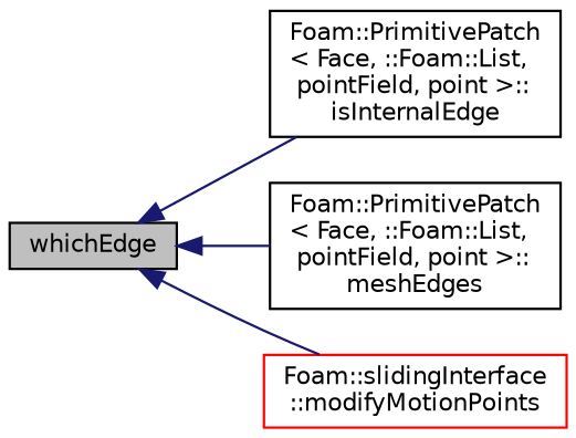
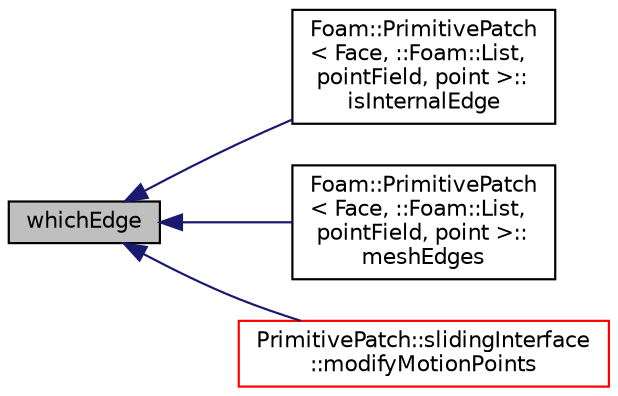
  digraph {
    rankdir=LR
    node [color=black fontname=Helvetica fontsize=10 shape=record]
    edge [color=midnightblue dir=back fontname=Helvetica fontsize=10 labelfontname=Helvetica labelfontsize=10 style=solid]
    n1 [fillcolor=grey75 fontcolor=black height=0.2 label=whichEdge style=filled width=0.4]
    n2 [height=0.2 label="Foam::PrimitivePatch\l\< Face, ::Foam::List,\l pointField, point \>::\lisInternalEdge" width=0.4]
    n3 [height=0.2 label="Foam::PrimitivePatch\l\< Face, ::Foam::List,\l pointField, point \>::\lmeshEdges" width=0.4]
-   n4 [color=red height=0.2 label="Foam::slidingInterface\l::modifyMotionPoints" width=0.4]
+   n4 [color=red height=0.2 label="PrimitivePatch::slidingInterface\l::modifyMotionPoints" width=0.4]
    n1 -> n2
    n1 -> n3
    n1 -> n4
  }
